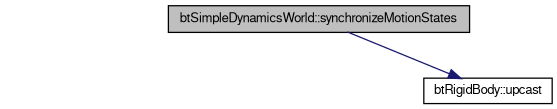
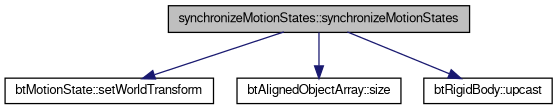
  digraph {
    rankdir=TB
    node [color=black fontname=FreeSans fontsize=10 shape=record]
    edge [color=midnightblue fontname=FreeSans fontsize=10 labelfontname=FreeSans labelfontsize=10 style=solid]
-   n1 [fillcolor=grey75 fontcolor=black height=0.2 label="btSimpleDynamicsWorld::synchronizeMotionStates" style=filled width=0.4]
+   n1 [fillcolor=grey75 fontcolor=black height=0.2 label="synchronizeMotionStates::synchronizeMotionStates" style=filled width=0.4]
+   n2 [height=0.2 label="btMotionState::setWorldTransform" width=0.4]
+   n3 [height=0.2 label="btAlignedObjectArray::size" width=0.4]
    n4 [height=0.2 label="btRigidBody::upcast" width=0.4]
+   n1 -> n2
+   n1 -> n3
    n1 -> n4
  }
